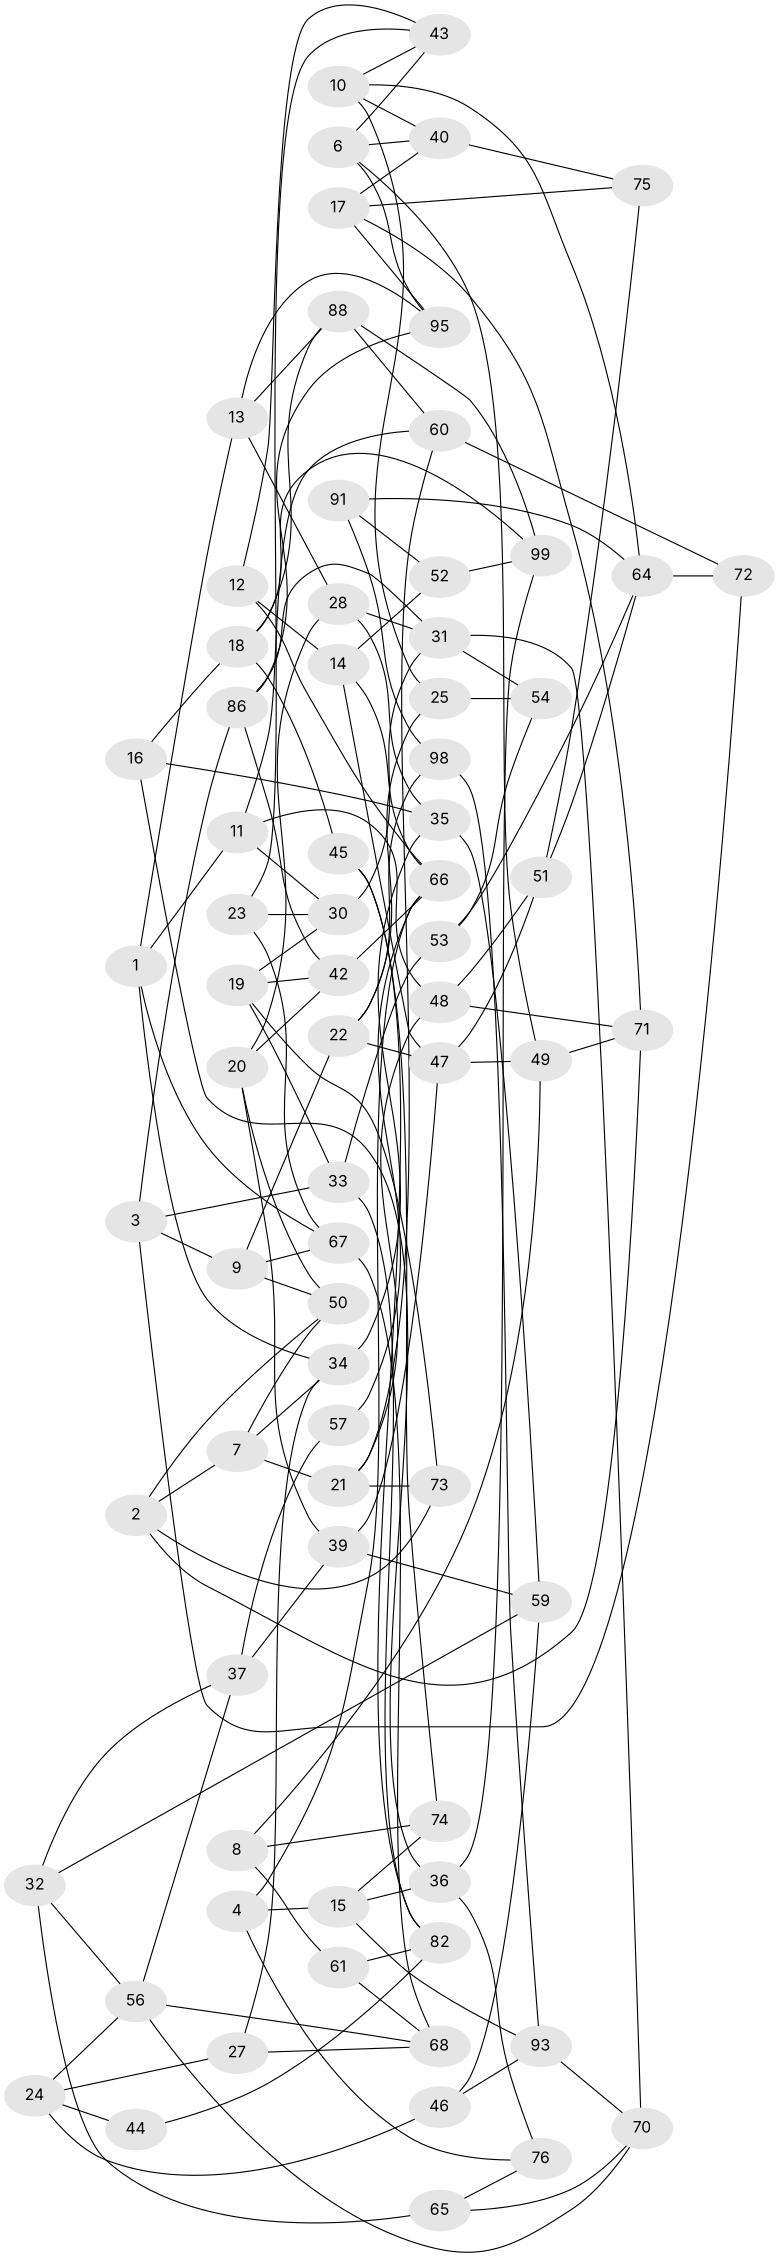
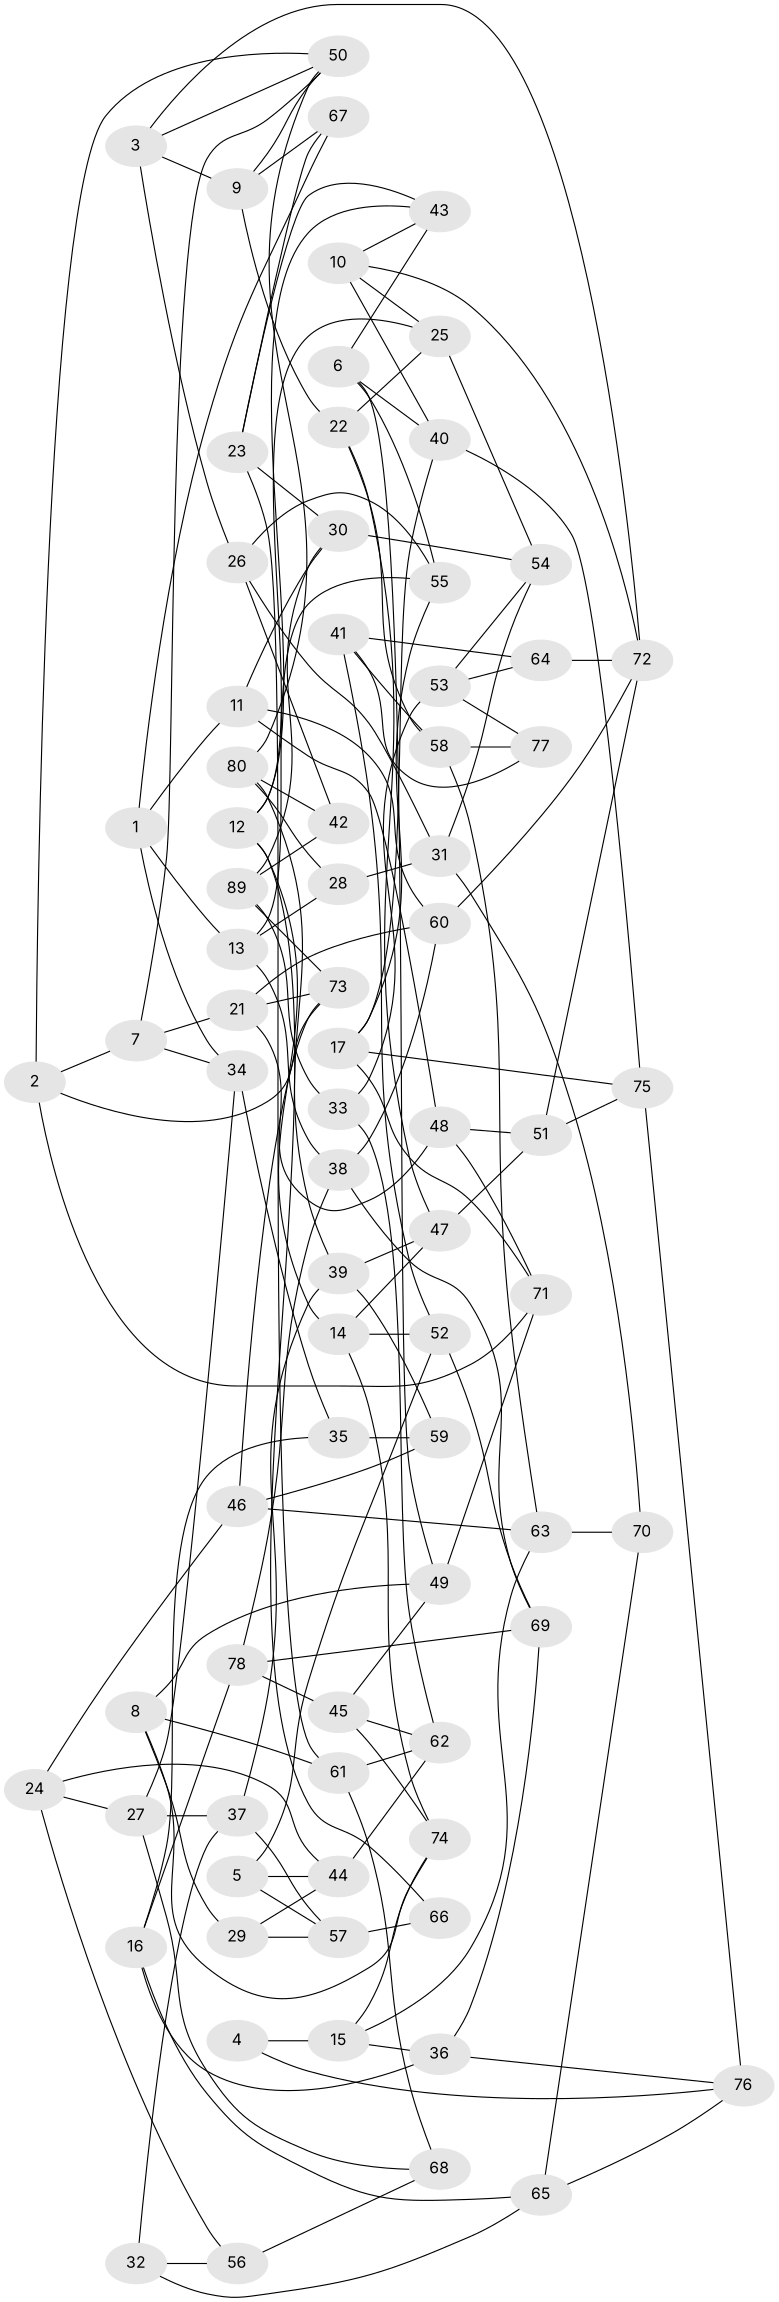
  graph {
    fontname=Inter
    rankdir=LR
    node [color=gray90 fontname=Inter style=filled]
    edge [fontname=Inter]
    1
    11
    13
    34
    67
    30
    48
    60
-   55 [label=95]
+   55
    28
-   38 [label=88]
+   38
    35
    68
    2
    7
    50
    71
    73
    21
    3
    9
-   26 [label=86]
+   26
    33
    72
    22
    42
    31
    53
-   62 [label=82]
+   62
    4
    15
    66
    76
+   5
    44
    52
    57
    74
    36
-   63 [label=93]
-   69 [label=99]
+   63
+   69
    6
    40
    43
    49
    75
    8
+   29
    61
    25
    47
-   58 [label=98]
+   58
    10
    64
    54
    51
    12
    14
    70
    16
-   18
+   18 [label=78]
    65
    45
    59
    17
-   19
-   20
+   19 [label=89]
+   20 [label=80]
    39
+   77
    23
    24
    27
    46
    56
    37
    32
-   41 [label=91]
+   41
    1 -- 11
    1 -- 13
    1 -- 34
    1 -- 67
    11 -- 30
    11 -- 48
    11 -- 60
    13 -- 55
    13 -- 28
    13 -- 38
    34 -- 35
-   67 -- 68
-   30 -- 31
+   30 -- 54
    48 -- 71
    48 -- 51
    60 -- 72
-   28 -- 35
    28 -- 31
    38 -- 60
    38 -- 69
    35 -- 59
    2 -- 7
    2 -- 50
    2 -- 71
    2 -- 73
    7 -- 34
    7 -- 50
    7 -- 21
    21 -- 48
    21 -- 60
    21 -- 73
    3 -- 9
    3 -- 26
-   3 -- 33
+   3 -- 50
    3 -- 72
    9 -- 67
    9 -- 50
    9 -- 22
    26 -- 55
    26 -- 42
    26 -- 31
    33 -- 53
    33 -- 62
    22 -- 25
    22 -- 47
    22 -- 58
-   42 -- 66
    31 -- 54
    31 -- 70
    53 -- 64
    53 -- 54
+   53 -- 77
    4 -- 15
-   4 -- 66
    4 -- 76
    15 -- 74
    15 -- 36
    15 -- 63
+   5 -- 44
+   5 -- 52
+   5 -- 57
    44 -- 62
    52 -- 69
    57 -- 66
    36 -- 76
    36 -- 69
    63 -- 70
    6 -- 55
    6 -- 40
    6 -- 43
    6 -- 49
    40 -- 75
    49 -- 71
+   75 -- 76
    8 -- 74
    8 -- 49
+   8 -- 29
    8 -- 61
+   29 -- 44
+   29 -- 57
    61 -- 68
    61 -- 62
    25 -- 54
    47 -- 51
    58 -- 63
+   58 -- 77
    10 -- 40
    10 -- 43
    10 -- 25
-   10 -- 64
+   10 -- 72
    64 -- 72
-   51 -- 64
+   51 -- 72
    51 -- 75
    12 -- 66
    12 -- 43
+   12 -- 25
    12 -- 14
    14 -- 52
-   14 -- 66
+   14 -- 74
    14 -- 47
    16 -- 35
    16 -- 36
    16 -- 18
+   16 -- 65
    18 -- 38
    18 -- 69
    18 -- 45
    65 -- 76
    65 -- 70
    45 -- 62
    45 -- 74
-   47 -- 49
+   45 -- 49
    17 -- 55
    17 -- 71
    17 -- 40
    17 -- 75
    19 -- 30
    19 -- 73
    19 -- 33
    19 -- 42
    20 -- 28
    20 -- 50
    20 -- 42
    20 -- 39
    39 -- 47
    39 -- 59
    23 -- 67
    23 -- 30
    23 -- 43
+   23 -- 61
    24 -- 44
    24 -- 27
    24 -- 46
    24 -- 56
    27 -- 34
    27 -- 68
-   56 -- 37
+   27 -- 37
+   46 -- 73
    46 -- 63
    46 -- 59
    56 -- 68
-   56 -- 70
    37 -- 57
    37 -- 39
    32 -- 65
-   32 -- 59
    32 -- 56
    32 -- 37
    41 -- 52
    41 -- 58
    41 -- 64
+   41 -- 77
  }
